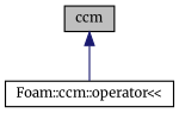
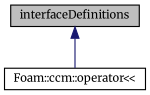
  digraph {
    rankdir=TB
    fontname=Merriweather
    node [color=black fontname=Merriweather fontsize=10 shape=record]
-   n1 [fillcolor=grey75 fontcolor=black height=0.2 label=ccm style=filled width=0.4]
+   n1 [fillcolor=grey75 fontcolor=black height=0.2 label=interfaceDefinitions style=filled width=0.4]
    n2 [height=0.2 label="Foam::ccm::operator\<\<" width=0.4]
    n1 -> n2 [color=midnightblue dir=back fontname=Merriweather fontsize=10 labelfontname=Helvetica labelfontsize=10 style=solid]
  }
